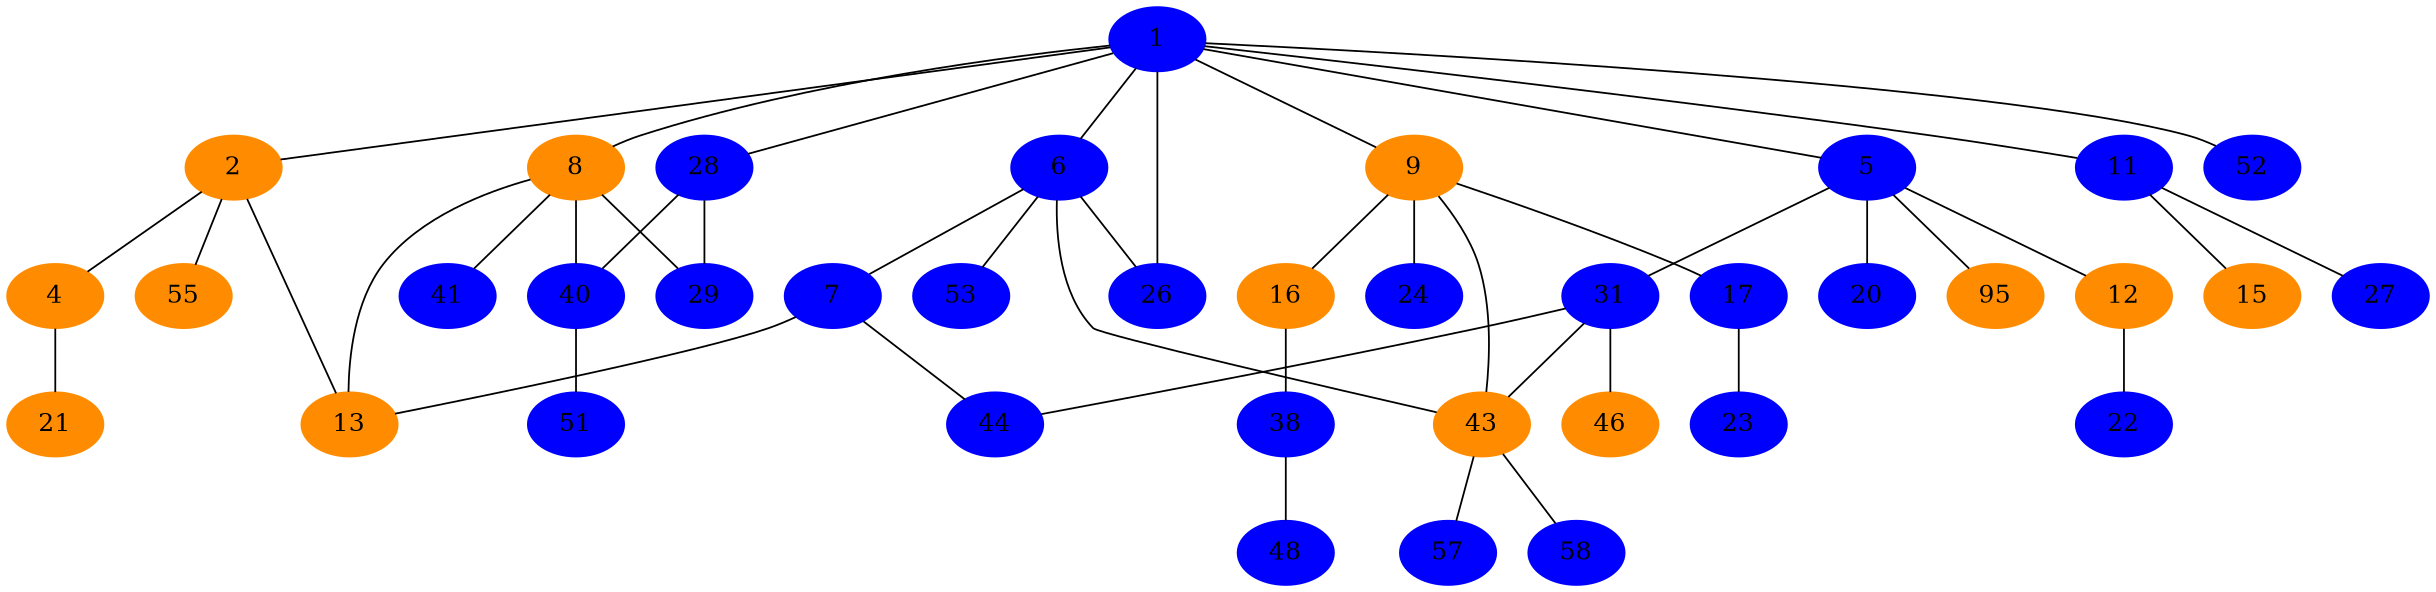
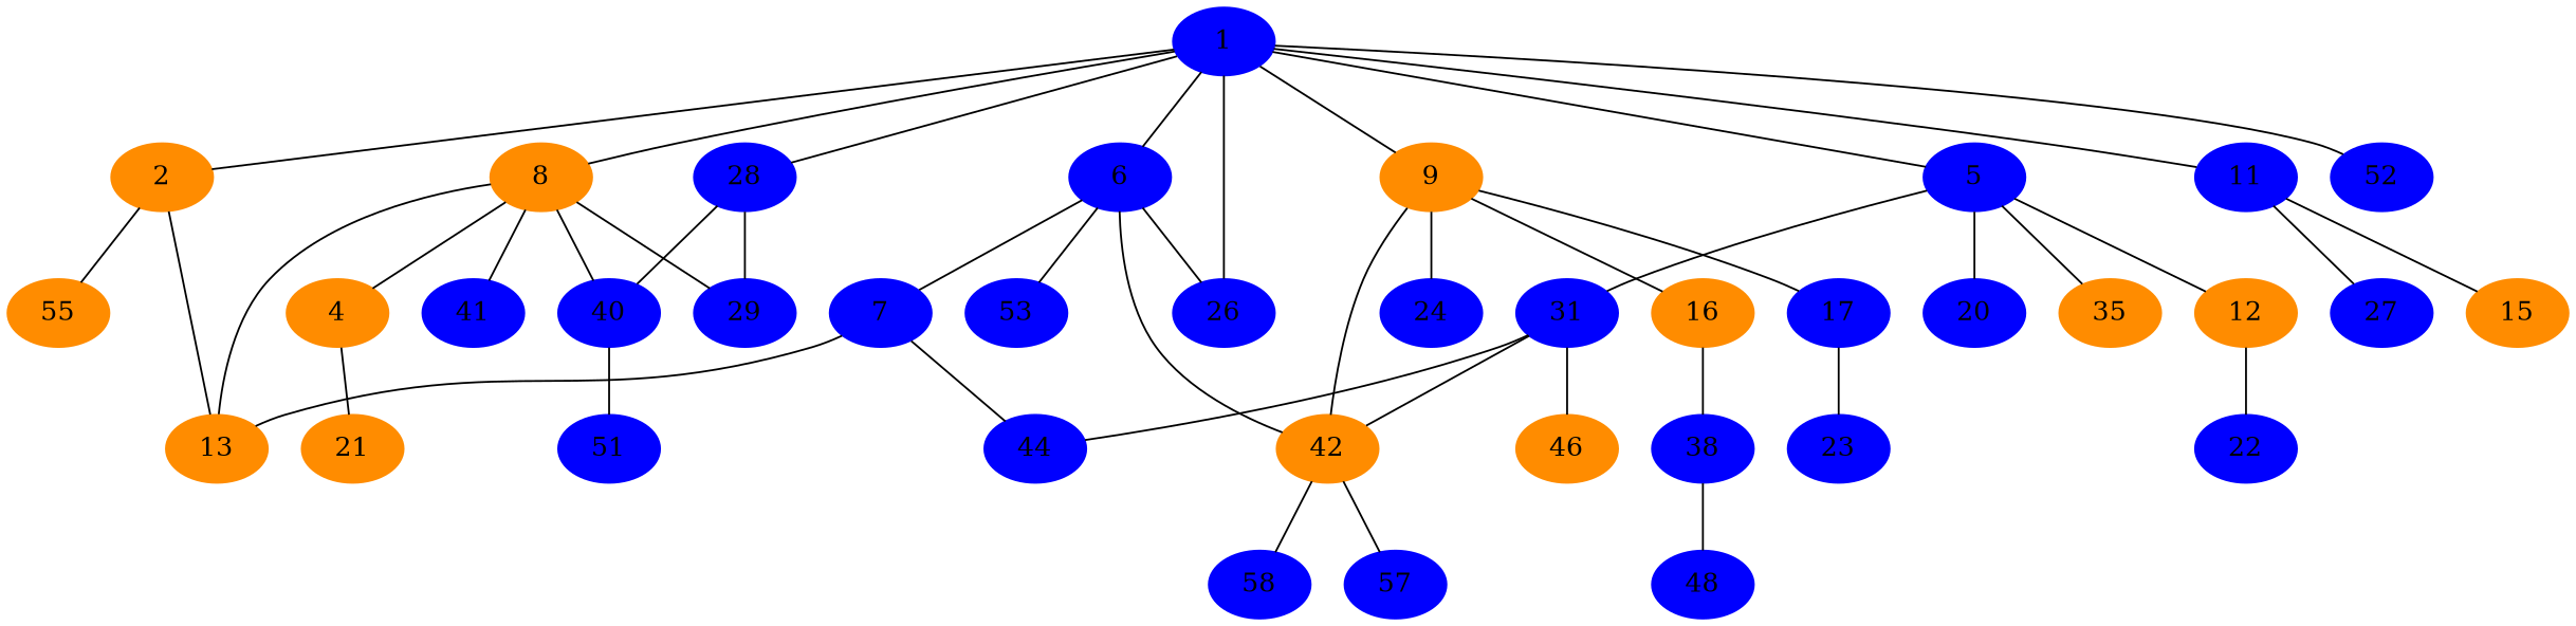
  graph {
    node [color=blue style=filled]
    1 [super="+3"]
    2 [color=darkorange super="+32"]
    5 [super="+19"]
    6 [super="+37"]
    8 [color=darkorange super="+30"]
    9 [color=darkorange super="+10"]
    11 [super="+14"]
    26
    28 [super="+36"]
    52
    4 [color=darkorange]
    13 [color=darkorange]
    55 [color=darkorange]
    12 [color=darkorange super="+54"]
    20
    31 [super="+39"]
-   35 [color=darkorange label=95]
+   35 [color=darkorange]
    7 [super="+18"]
-   42 [color=darkorange super="+45" label=43]
+   42 [color=darkorange super="+45"]
    53
    29 [super="+33"]
    40 [super="+49"]
    41
    16 [color=darkorange]
    17
    24
    15 [color=darkorange super="+25"]
    27 [super="+34"]
    21 [color=darkorange]
    22
    44
    46 [color=darkorange]
    57
    58
    51
    38 [super="+56"]
    23 [super="+43"]
    48 [super="+50"]
    1 -- 2
    1 -- 5
    1 -- 6
    1 -- 8
    1 -- 9
    1 -- 11
    1 -- 26
    1 -- 28
    1 -- 52
-   2 -- 4
+   8 -- 4
    2 -- 13
    2 -- 55
    5 -- 12
    5 -- 20
    5 -- 31
    5 -- 35
    6 -- 26
    6 -- 7
    6 -- 42
    6 -- 53
    8 -- 13
    8 -- 29
    8 -- 40
    8 -- 41
    9 -- 42
    9 -- 16
    9 -- 17
    9 -- 24
    11 -- 15
    11 -- 27
    28 -- 29
    28 -- 40
    4 -- 21
    12 -- 22
    31 -- 42
    31 -- 44
    31 -- 46
    7 -- 13
    7 -- 44
    42 -- 57
    42 -- 58
    40 -- 51
    16 -- 38
    17 -- 23
    38 -- 48
  }
